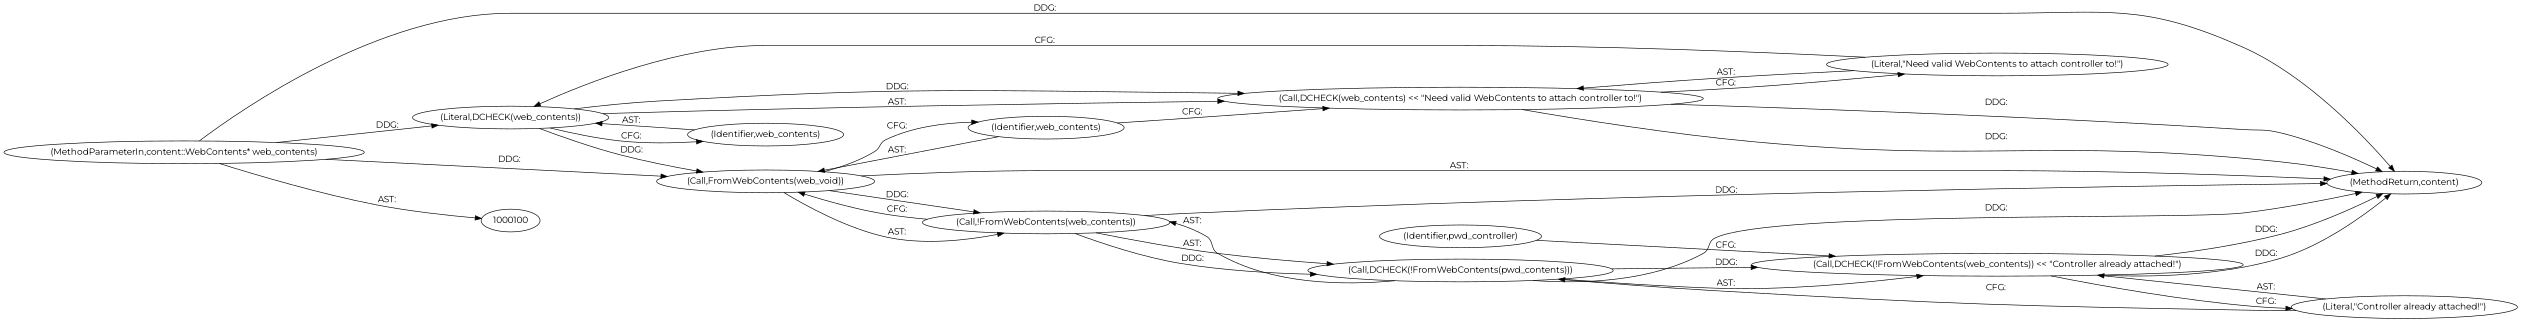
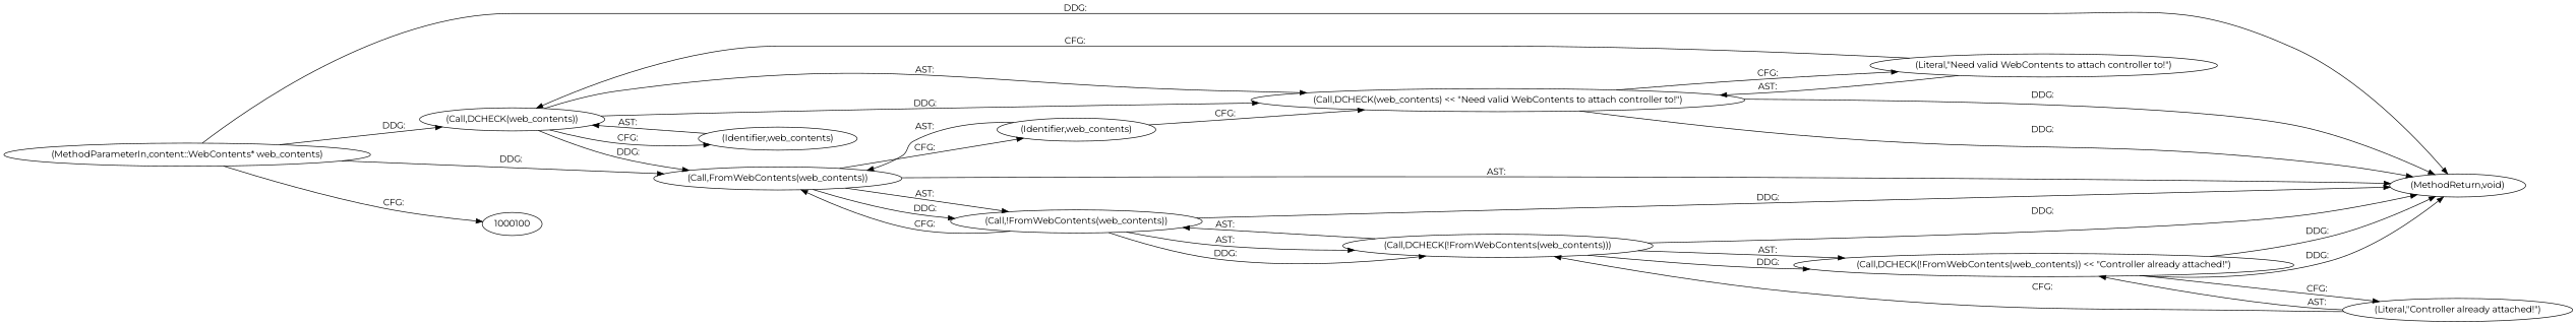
  digraph {
    fontname=Montserrat
    rankdir=LR
    node [fontname=Montserrat]
    edge [fontname=Montserrat]
    n1 [label="(MethodParameterIn,content::WebContents* web_contents)"]
-   n2 [label="(Literal,DCHECK(web_contents))"]
-   n3 [label="(Call,FromWebContents(web_void))"]
-   n4 [label="(MethodReturn,content)"]
+   n2 [label="(Call,DCHECK(web_contents))"]
+   n3 [label="(Call,FromWebContents(web_contents))"]
+   n4 [label="(MethodReturn,void)"]
    1000100
    n6 [label="(Call,DCHECK(web_contents) << \"Need valid WebContents to attach controller to!\")"]
    n7 [label="(Identifier,web_contents)"]
    n8 [label="(Call,!FromWebContents(web_contents))"]
    n9 [label="(Identifier,web_contents)"]
    n10 [label="(Literal,\"Need valid WebContents to attach controller to!\")"]
-   n11 [label="(Call,DCHECK(!FromWebContents(pwd_contents)))"]
+   n11 [label="(Call,DCHECK(!FromWebContents(web_contents)))"]
    n12 [label="(Call,DCHECK(!FromWebContents(web_contents)) << \"Controller already attached!\")"]
    n13 [label="(Literal,\"Controller already attached!\")"]
-   n14 [label="(Identifier,pwd_controller)"]
    n1 -> n2 [label="DDG: "]
    n1 -> n3 [label="DDG: "]
    n1 -> n4 [label="DDG: "]
-   n1 -> 1000100 [label="AST: "]
+   n1 -> 1000100 [label="CFG: "]
    n2 -> n3 [label="DDG: "]
    n2 -> n6 [label="AST: "]
    n2 -> n6 [label="DDG: "]
    n2 -> n7 [label="CFG: "]
    n3 -> n4 [label="AST: "]
    n3 -> n8 [label="AST: "]
    n3 -> n8 [label="DDG: "]
    n3 -> n9 [label="CFG: "]
    n6 -> n4 [label="DDG: "]
    n6 -> n4 [label="DDG: "]
    n6 -> n10 [label="CFG: "]
    n7 -> n2 [label="AST: "]
    n8 -> n3 [label="CFG: "]
    n8 -> n4 [label="DDG: "]
    n8 -> n11 [label="AST: "]
    n8 -> n11 [label="DDG: "]
    n9 -> n3 [label="AST: "]
    n9 -> n6 [label="CFG: "]
    n10 -> n2 [label="CFG: "]
    n10 -> n6 [label="AST: "]
    n11 -> n4 [label="DDG: "]
    n11 -> n8 [label="AST: "]
    n11 -> n12 [label="AST: "]
    n11 -> n12 [label="DDG: "]
    n12 -> n4 [label="DDG: "]
    n12 -> n4 [label="DDG: "]
    n12 -> n13 [label="CFG: "]
    n13 -> n11 [label="CFG: "]
    n13 -> n12 [label="AST: "]
-   n14 -> n12 [label="CFG: "]
  }
